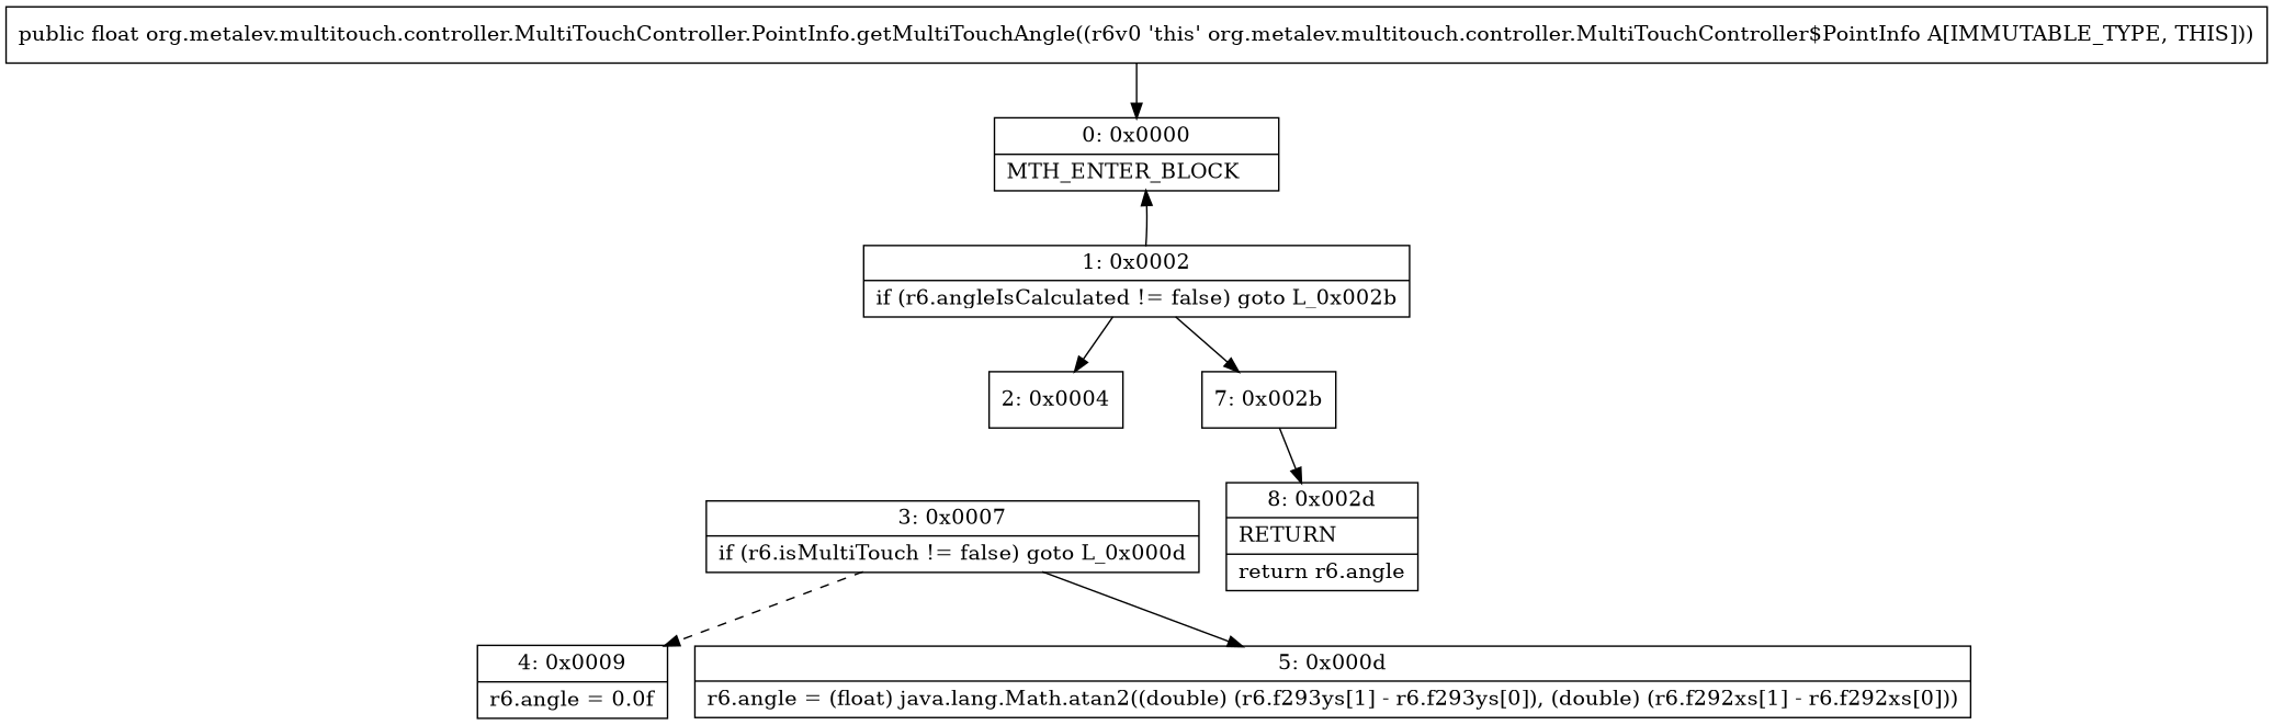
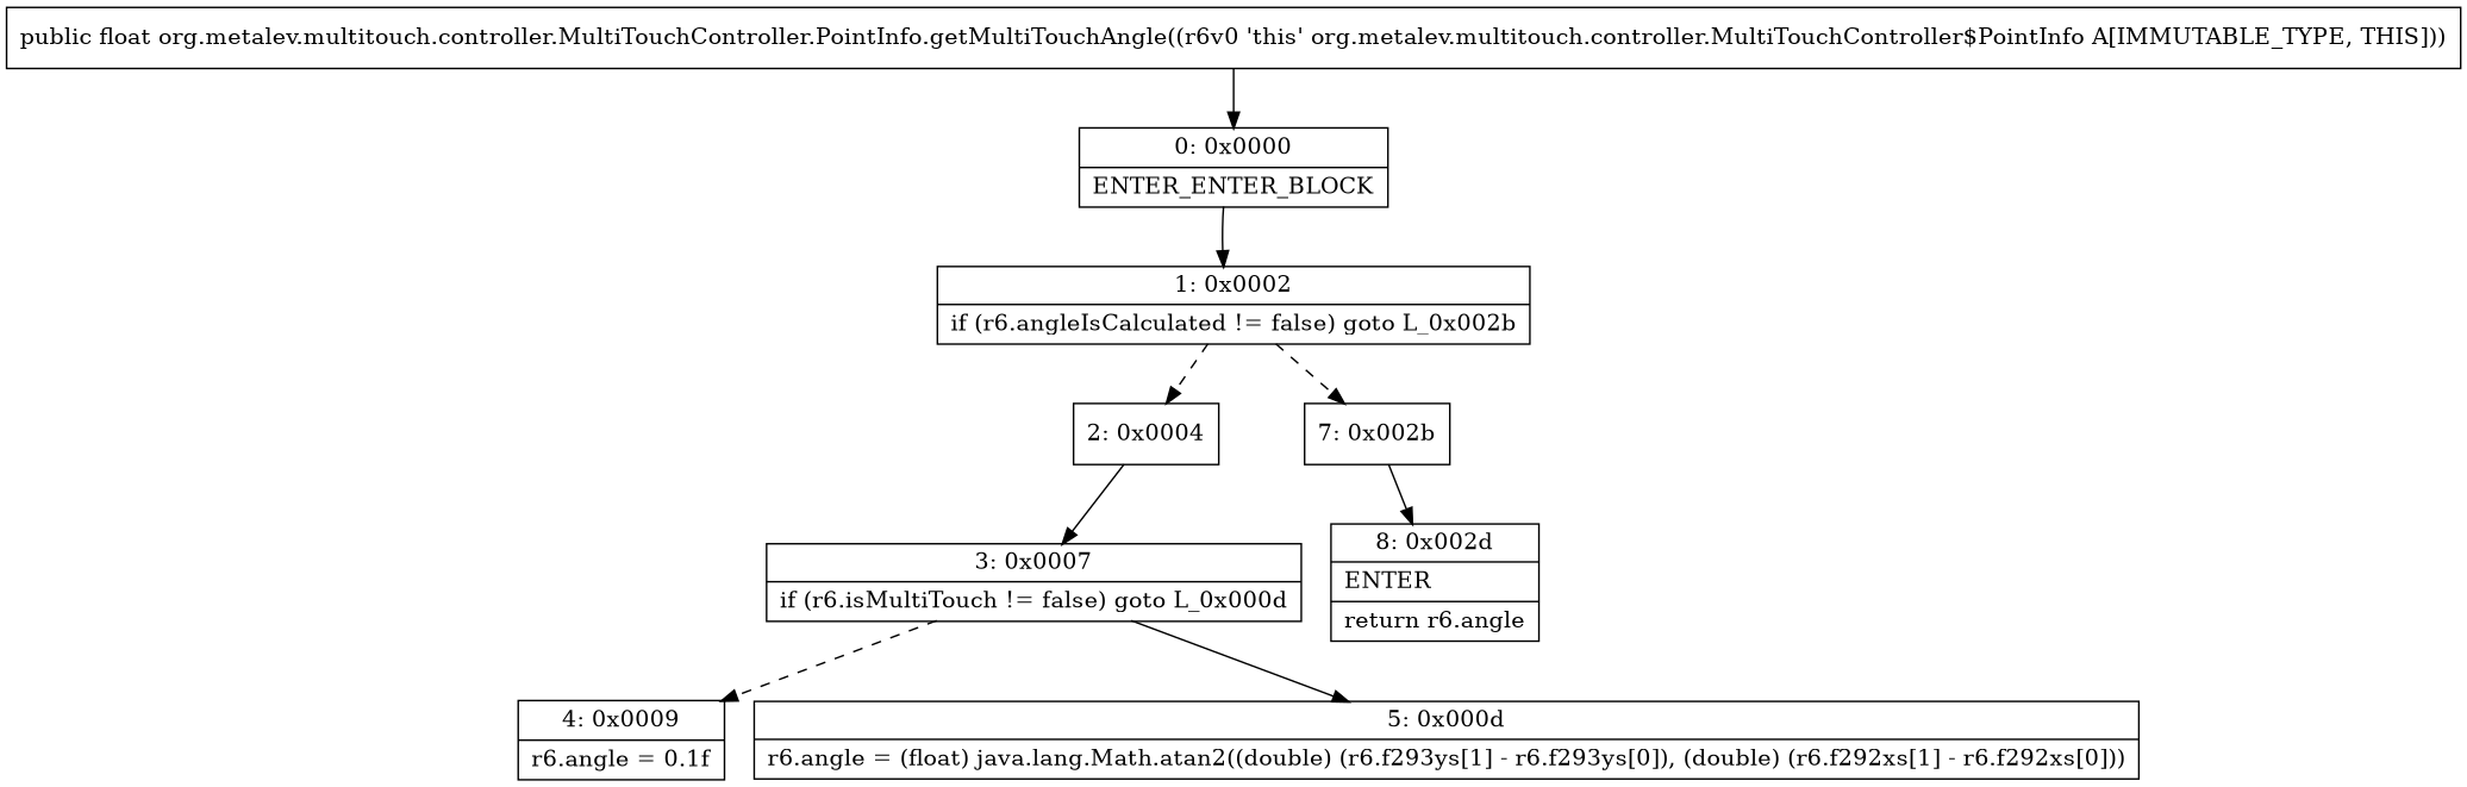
  digraph {
    node [shape=record]
-   n1 [label="{0\:\ 0x0000|MTH_ENTER_BLOCK\l}"]
+   n1 [label="{0\:\ 0x0000|ENTER_ENTER_BLOCK\l}"]
    n2 [label="{1\:\ 0x0002|if (r6.angleIsCalculated != false) goto L_0x002b\l}"]
    n3 [label="{2\:\ 0x0004}"]
    n4 [label="{7\:\ 0x002b}"]
    n5 [label="{3\:\ 0x0007|if (r6.isMultiTouch != false) goto L_0x000d\l}"]
-   n6 [label="{8\:\ 0x002d|RETURN\l|return r6.angle\l}"]
-   n7 [label="{4\:\ 0x0009|r6.angle = 0.0f\l}"]
+   n6 [label="{8\:\ 0x002d|ENTER\l|return r6.angle\l}"]
+   n7 [label="{4\:\ 0x0009|r6.angle = 0.1f\l}"]
    n8 [label="{5\:\ 0x000d|r6.angle = (float) java.lang.Math.atan2((double) (r6.f293ys[1] \- r6.f293ys[0]), (double) (r6.f292xs[1] \- r6.f292xs[0]))\l}"]
    n9 [label="{public float org.metalev.multitouch.controller.MultiTouchController.PointInfo.getMultiTouchAngle((r6v0 'this' org.metalev.multitouch.controller.MultiTouchController$PointInfo A[IMMUTABLE_TYPE, THIS])) }"]
-   n2 -> n1
-   n2 -> n3 [style=solid]
-   n2 -> n4
+   n1 -> n2
+   n2 -> n3 [style=dashed]
+   n2 -> n4 [style=dashed]
+   n3 -> n5
    n4 -> n6
    n5 -> n7 [style=dashed]
    n5 -> n8
    n9 -> n1
  }
